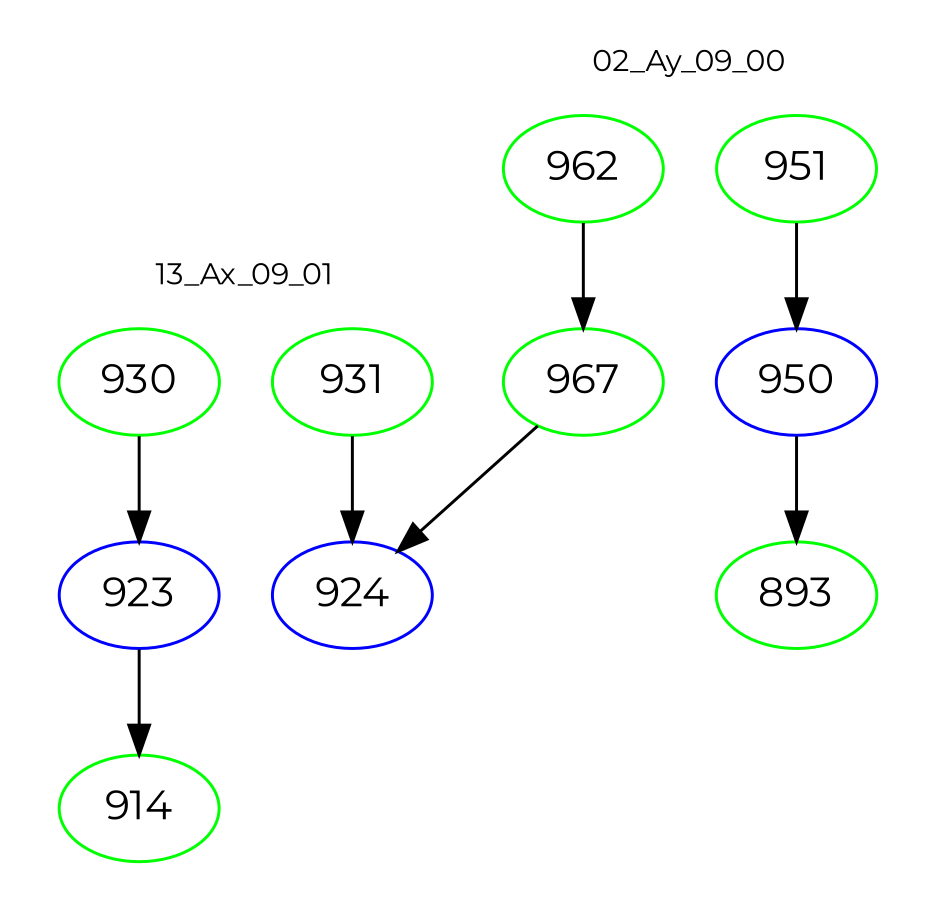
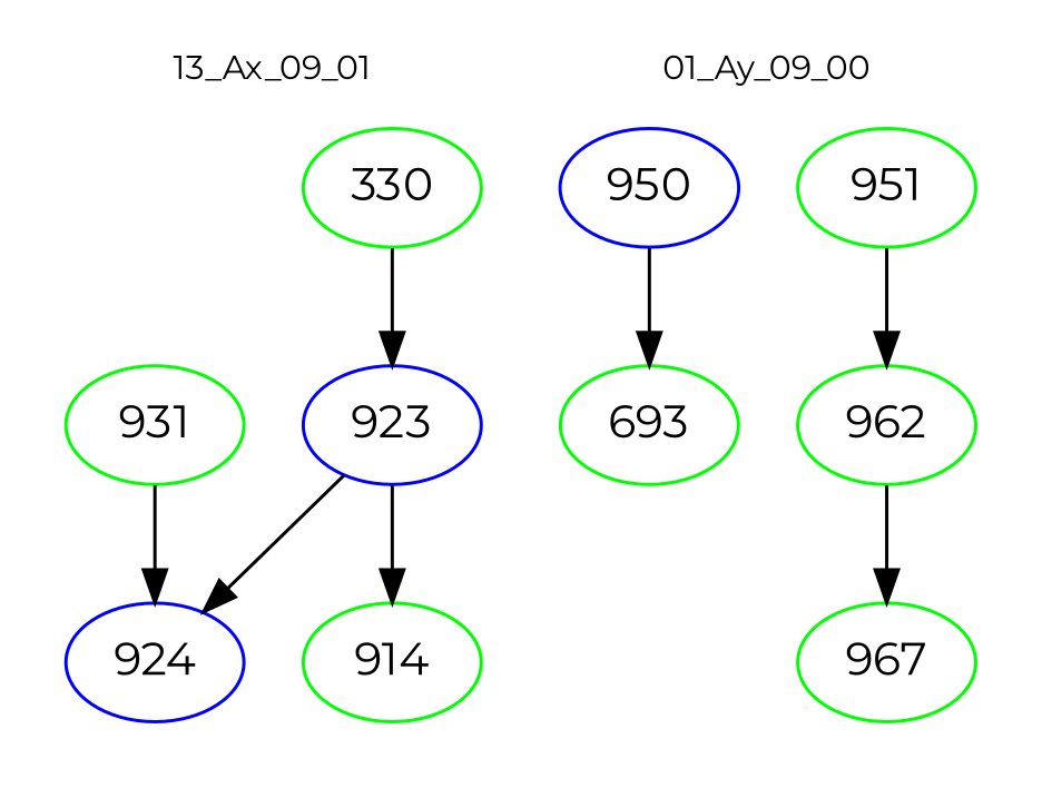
  digraph {
    fontname=Montserrat
    node [color=green fontname=Montserrat]
    edge [color=black fontname=Montserrat]
-   n1 [label=930]
+   n1 [label=330]
    n2 [color=blue label=923]
    n3 [label=914]
    n4 [color=blue label=924]
    n5 [label=931]
    n6 [label=951]
    n7 [color=blue label=950]
-   n8 [label=893]
+   n8 [label=693]
    n9 [label=962]
    n10 [label=967]
    subgraph cluster_1 {
      color=white
      fontsize=10
      label="13_Ax_09_01"
      n1
      n2
      n3
      n4
      n5
    }
    subgraph cluster_2 {
      color=white
      fontsize=10
-     label="02_Ay_09_00"
+     label="01_Ay_09_00"
      n6
      n7
      n8
      n9
      n10
    }
    n1 -> n2
    n2 -> n3
-   n10 -> n4
+   n2 -> n4
    n5 -> n4
-   n6 -> n7
+   n6 -> n9
    n7 -> n8
    n9 -> n10
  }
